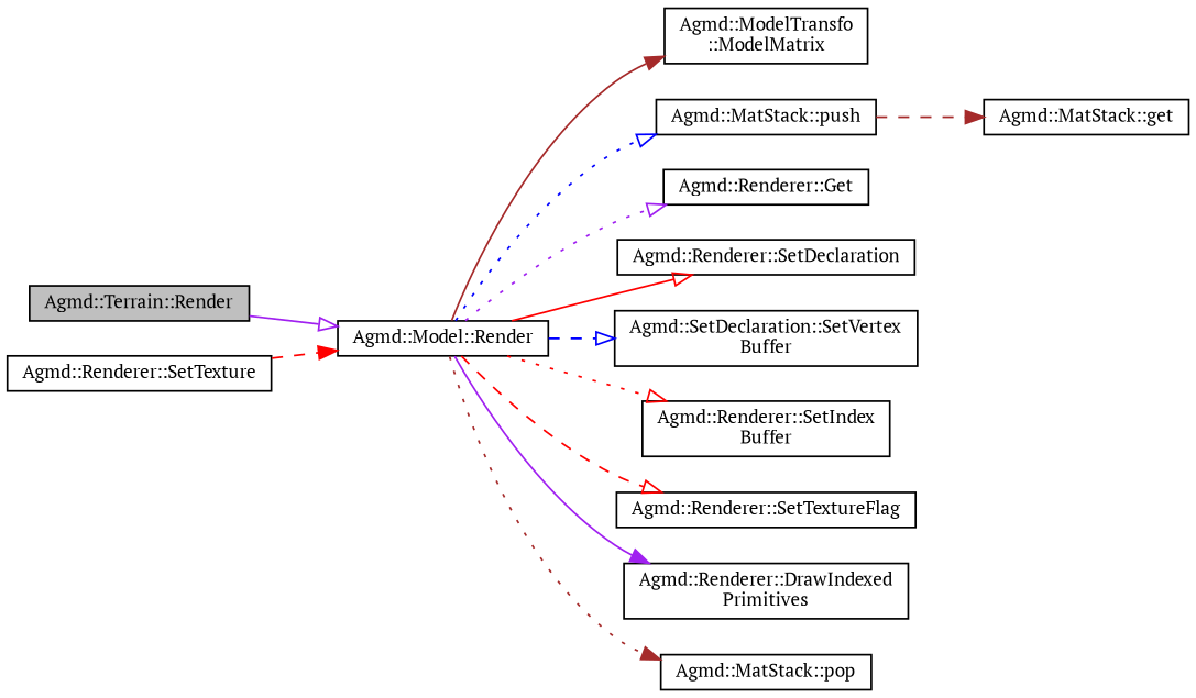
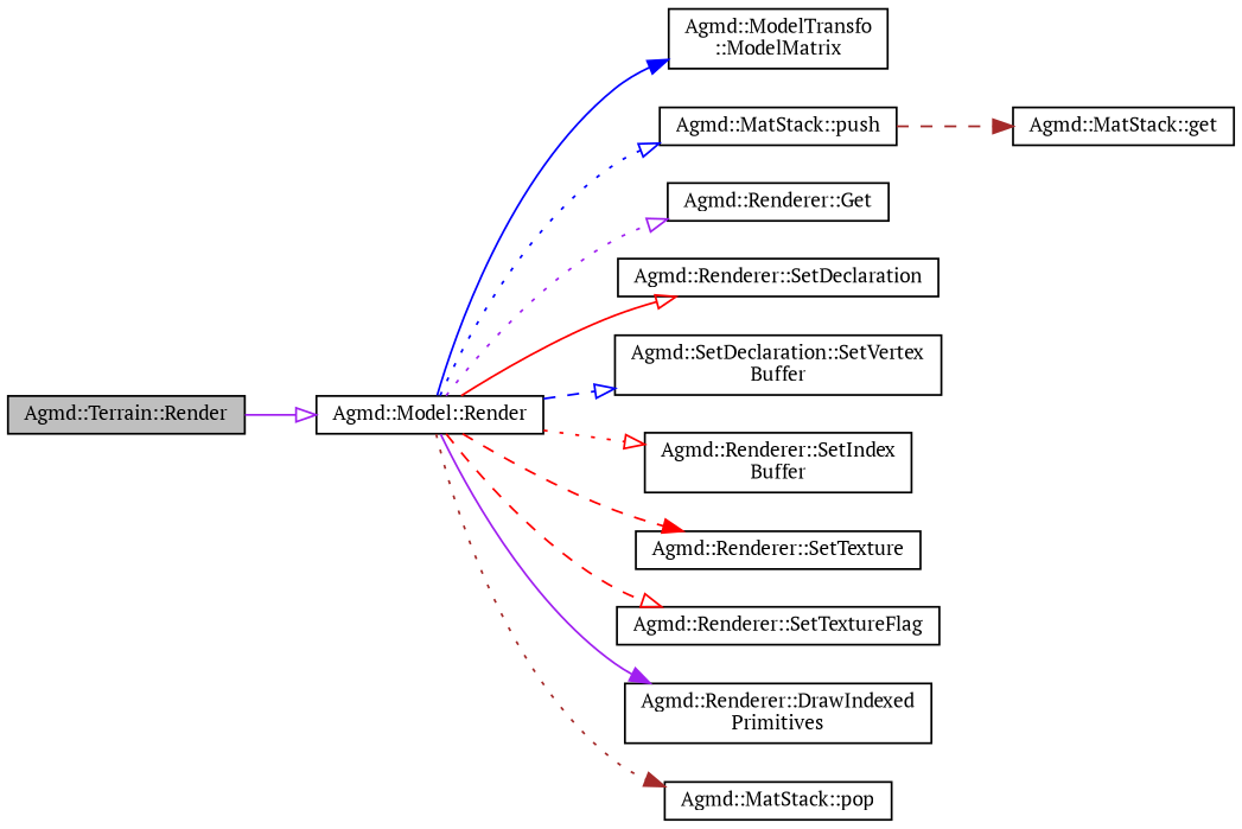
  digraph {
    fontname="PT Serif"
    rankdir=LR
    node [color=black fillcolor=white fontname="PT Serif" fontsize=10 shape=record style=filled]
    edge [arrowhead=onormal color=red fontname="PT Serif" fontsize=10 labelfontname=Helvetica labelfontsize=10 style=solid]
    n1 [fillcolor=grey75 fontcolor=black height=0.2 label="Agmd::Terrain::Render" width=0.4]
    n2 [height=0.2 label="Agmd::Model::Render" width=0.4]
    n3 [height=0.2 label="Agmd::ModelTransfo\l::ModelMatrix" width=0.4]
    n4 [height=0.2 label="Agmd::MatStack::push" width=0.4]
    n5 [height=0.2 label="Agmd::Renderer::Get" width=0.4]
    n6 [height=0.2 label="Agmd::Renderer::SetDeclaration" width=0.4]
    n7 [height=0.2 label="Agmd::SetDeclaration::SetVertex\lBuffer" width=0.4]
    n8 [height=0.2 label="Agmd::Renderer::SetIndex\lBuffer" width=0.4]
    n9 [height=0.2 label="Agmd::Renderer::SetTexture" width=0.4]
    n10 [height=0.2 label="Agmd::Renderer::SetTextureFlag" width=0.4]
    n11 [height=0.2 label="Agmd::Renderer::DrawIndexed\lPrimitives" width=0.4]
    n12 [height=0.2 label="Agmd::MatStack::pop" width=0.4]
    n13 [height=0.2 label="Agmd::MatStack::get" width=0.4]
    n1 -> n2 [color=purple]
-   n2 -> n3 [arrowhead=normal color=brown]
+   n2 -> n3 [arrowhead=normal color=blue]
    n2 -> n4 [color=blue style=dotted]
    n2 -> n5 [color=purple style=dotted]
    n2 -> n6
    n2 -> n7 [color=blue style=dashed]
    n2 -> n8 [style=dotted]
-   n9 -> n2 [arrowhead=normal style=dashed]
+   n2 -> n9 [arrowhead=normal style=dashed]
    n2 -> n10 [style=dashed]
    n2 -> n11 [arrowhead=normal color=purple]
    n2 -> n12 [arrowhead=normal color=brown style=dotted]
    n4 -> n13 [arrowhead=normal color=brown style=dashed]
  }
